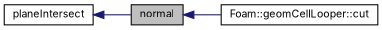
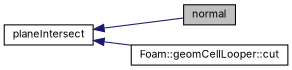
  digraph {
    fontname=Inter
    rankdir=LR
    node [color=black fontname=Inter fontsize=10 shape=record]
    edge [color=midnightblue dir=back fontname=Inter fontsize=10 labelfontname=FreeSans labelfontsize=10 style=solid]
    n1 [fillcolor=grey75 fontcolor=black height=0.2 label=normal style=filled width=0.4]
    n2 [height=0.2 label="Foam::geomCellLooper::cut" width=0.4]
    n3 [height=0.2 label=planeIntersect width=0.4]
-   n1 -> n2
+   n3 -> n2
    n3 -> n1
  }
